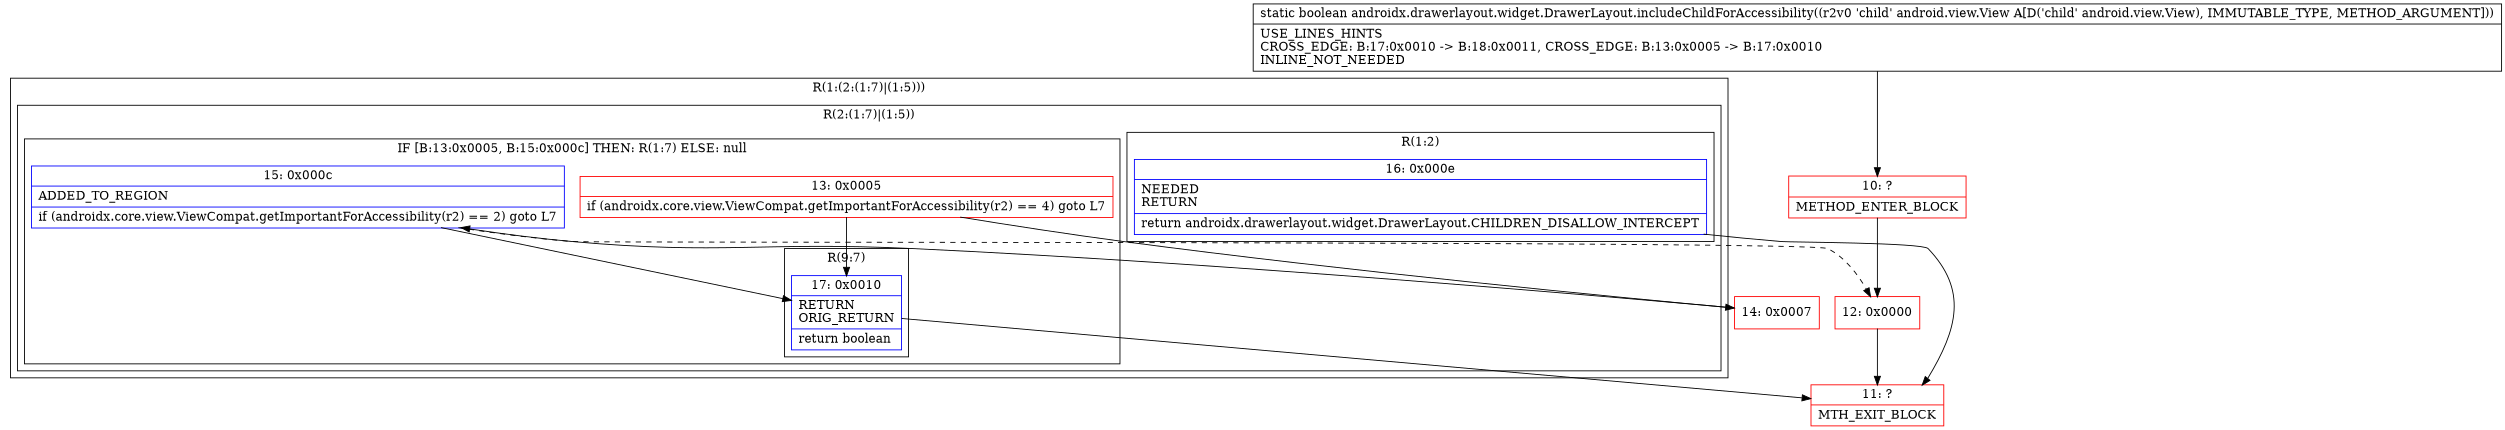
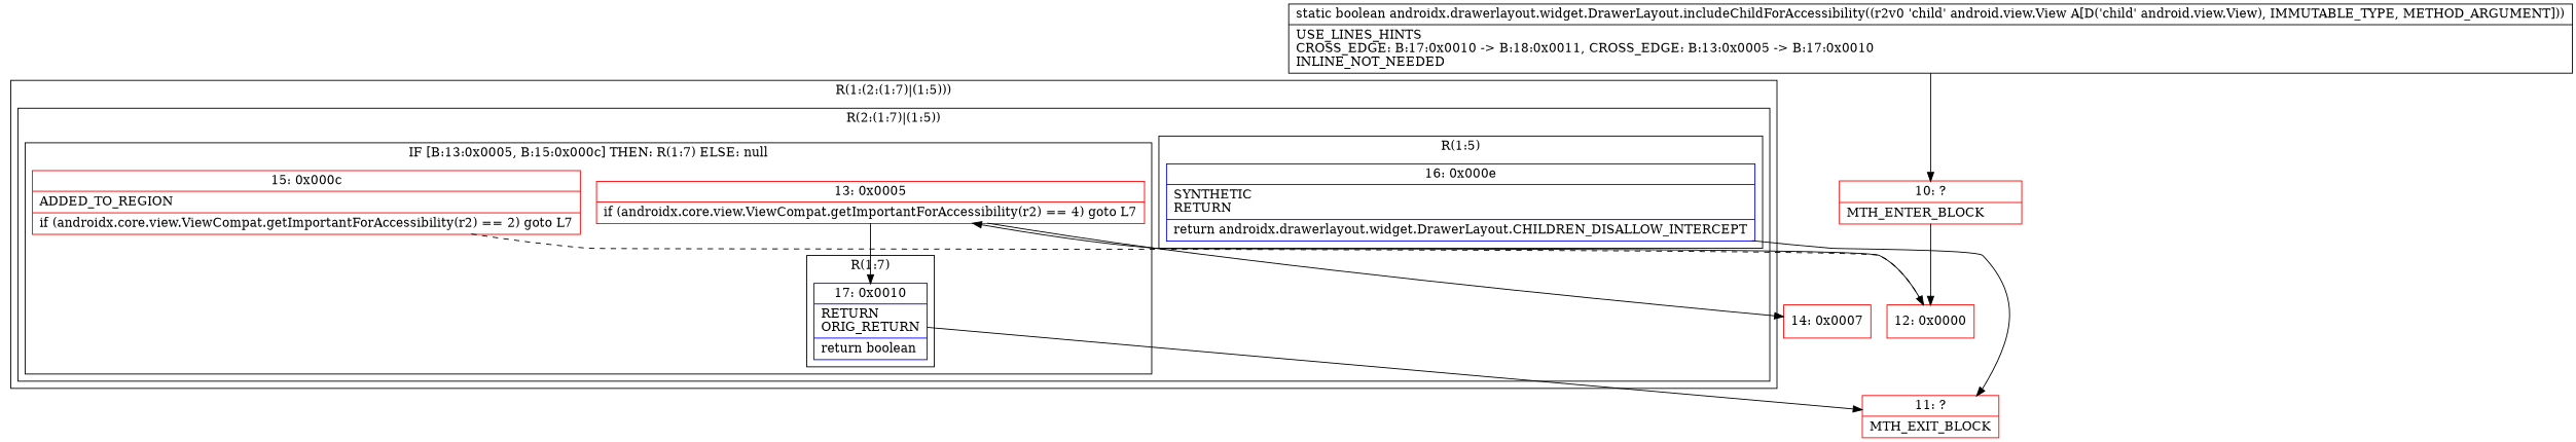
  digraph {
    node [color=red shape=record]
    n1 [color=blue label="{17\:\ 0x0010|RETURN\lORIG_RETURN\l|return boolean\l}"]
    n2 [label="{13\:\ 0x0005|if (androidx.core.view.ViewCompat.getImportantForAccessibility(r2) == 4) goto L7\l}"]
-   n3 [color=blue label="{15\:\ 0x000c|ADDED_TO_REGION\l|if (androidx.core.view.ViewCompat.getImportantForAccessibility(r2) == 2) goto L7\l}"]
-   n4 [color=blue label="{16\:\ 0x000e|NEEDED\lRETURN\l|return androidx.drawerlayout.widget.DrawerLayout.CHILDREN_DISALLOW_INTERCEPT\l}"]
+   n3 [label="{15\:\ 0x000c|ADDED_TO_REGION\l|if (androidx.core.view.ViewCompat.getImportantForAccessibility(r2) == 2) goto L7\l}"]
+   n4 [color=blue label="{16\:\ 0x000e|SYNTHETIC\lRETURN\l|return androidx.drawerlayout.widget.DrawerLayout.CHILDREN_DISALLOW_INTERCEPT\l}"]
    n5 [label="{11\:\ ?|MTH_EXIT_BLOCK\l}"]
    n6 [label="{14\:\ 0x0007}"]
    n7 [label="{12\:\ 0x0000}"]
-   n8 [label="{10\:\ ?|METHOD_ENTER_BLOCK\l}"]
+   n8 [label="{10\:\ ?|MTH_ENTER_BLOCK\l}"]
    n9 [label="{static boolean androidx.drawerlayout.widget.DrawerLayout.includeChildForAccessibility((r2v0 'child' android.view.View A[D('child' android.view.View), IMMUTABLE_TYPE, METHOD_ARGUMENT]))  | USE_LINES_HINTS\lCROSS_EDGE: B:17:0x0010 \-\> B:18:0x0011, CROSS_EDGE: B:13:0x0005 \-\> B:17:0x0010\lINLINE_NOT_NEEDED\l}" color=""]
    subgraph cluster_1 {
      label="R(1:(2:(1:7)|(1:5)))"
      subgraph cluster_2 {
        label="R(2:(1:7)|(1:5))"
        subgraph cluster_3 {
          label="IF [B:13:0x0005, B:15:0x000c] THEN: R(1:7) ELSE: null"
          n2
          n3
          subgraph cluster_4 {
-           label="R(9:7)"
+           label="R(1:7)"
            n1
          }
        }
        subgraph cluster_5 {
-         label="R(1:2)"
+         label="R(1:5)"
          n4
        }
      }
    }
    n1 -> n5
    n2 -> n1
    n2 -> n6 [style=solid]
-   n3 -> n1
    n3 -> n7 [style=dashed]
    n4 -> n5
-   n6 -> n3
-   n7 -> n5
+   n7 -> n2
    n8 -> n7
    n9 -> n8
  }
